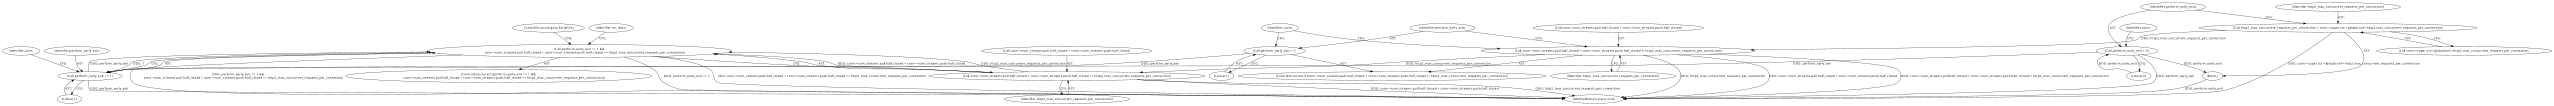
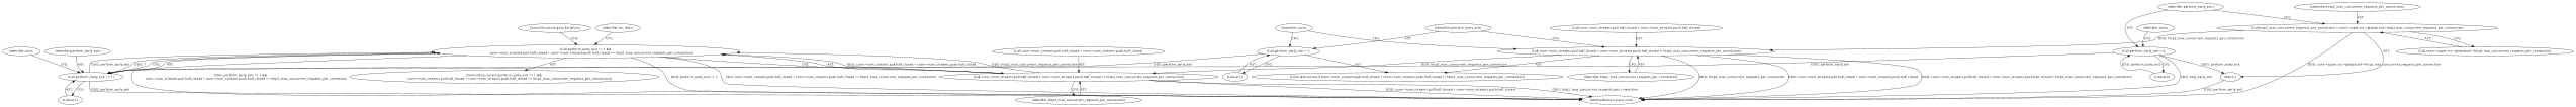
  digraph {
    fontname="Open Sans"
    node [fontname="Open Sans"]
    edge [fontname="Open Sans"]
    n1 [label="(Call,perform_early_exit == 1 &&\n            conn->num_streams.pull.half_closed + conn->num_streams.push.half_closed == http2_max_concurrent_requests_per_connection)"]
    n2 [label="(Call,perform_early_exit == 1)"]
    n3 [label="(Call,conn->num_streams.pull.half_closed + conn->num_streams.push.half_closed == http2_max_concurrent_requests_per_connection)"]
    n4 [label="(ControlStructure,if (perform_early_exit == 1 &&\n            conn->num_streams.pull.half_closed + conn->num_streams.push.half_closed == http2_max_concurrent_requests_per_connection))"]
    n5 [label="(MethodReturn,static void)"]
    n6 [label="(Literal,1)"]
    n7 [label="(Identifier,http2_max_concurrent_requests_per_connection)"]
    n8 [label="(Call,perform_early_exit = 1)"]
    n9 [label="(ControlStructure,if (conn->num_streams.pull.half_closed + conn->num_streams.push.half_closed != http2_max_concurrent_requests_per_connection))"]
    n10 [label="(Literal,1)"]
    n11 [label="(Call,perform_early_exit = 0)"]
    n12 [label="(Block,)"]
    n13 [label="(Literal,0)"]
    n14 [label="(Call,conn->num_streams.pull.half_closed + conn->num_streams.push.half_closed != http2_max_concurrent_requests_per_connection)"]
    n15 [label="(Identifier,http2_max_concurrent_requests_per_connection)"]
    n16 [label="(Call,http2_max_concurrent_requests_per_connection = conn->super.ctx->globalconf->http2.max_concurrent_requests_per_connection)"]
    n17 [label="(Call,conn->super.ctx->globalconf->http2.max_concurrent_requests_per_connection)"]
    n18 [label="(Call,conn->num_streams.pull.half_closed + conn->num_streams.push.half_closed)"]
    n19 [label="(Identifier,http2_max_concurrent_requests_per_connection)"]
    n20 [label="(Identifier,conn)"]
    n21 [label="(Identifier,perform_early_exit)"]
    n22 [label="(Identifier,conn)"]
    n23 [label="(ControlStructure,goto EarlyExit;)"]
    n24 [label="(Identifier,perform_early_exit)"]
    n25 [label="(Identifier,err_desc)"]
    n26 [label="(Call,conn->num_streams.pull.half_closed + conn->num_streams.push.half_closed)"]
    n27 [label="(Identifier,conn)"]
    n28 [label="(Identifier,perform_early_exit)"]
    n1 -> n2 [label="CFG: "]
    n1 -> n3 [label="CFG: "]
    n1 -> n4 [label="AST: "]
    n1 -> n5 [label="DDG: perform_early_exit == 1"]
    n1 -> n5 [label="DDG: conn->num_streams.pull.half_closed + conn->num_streams.push.half_closed == http2_max_concurrent_requests_per_connection"]
    n1 -> n5 [label="DDG: perform_early_exit == 1 &&\n            conn->num_streams.pull.half_closed + conn->num_streams.push.half_closed == http2_max_concurrent_requests_per_connection"]
    n2 -> n1 [label="AST: "]
    n2 -> n1 [label="DDG: perform_early_exit"]
    n2 -> n1 [label="DDG: 1"]
    n2 -> n5 [label="DDG: perform_early_exit"]
    n2 -> n6 [label="CFG: "]
    n3 -> n1 [label="AST: "]
    n3 -> n1 [label="DDG: conn->num_streams.pull.half_closed + conn->num_streams.push.half_closed"]
    n3 -> n1 [label="DDG: http2_max_concurrent_requests_per_connection"]
    n3 -> n5 [label="DDG: conn->num_streams.pull.half_closed + conn->num_streams.push.half_closed"]
    n3 -> n5 [label="DDG: http2_max_concurrent_requests_per_connection"]
    n3 -> n7 [label="CFG: "]
    n6 -> n2 [label="AST: "]
    n7 -> n3 [label="AST: "]
    n8 -> n2 [label="DDG: perform_early_exit"]
    n8 -> n9 [label="AST: "]
    n8 -> n10 [label="CFG: "]
    n10 -> n8 [label="AST: "]
    n11 -> n2 [label="DDG: perform_early_exit"]
-   n11 -> n5 [label="DDG: perform_early_exit"]
+   n11 -> n5 [label="DDG: http_early_exit"]
    n11 -> n12 [label="DDG: perform_early_exit"]
    n11 -> n13 [label="CFG: "]
    n12 -> n5 [label="DDG: perform_early_exit"]
    n13 -> n11 [label="DDG: perform_early_exit"]
    n14 -> n3 [label="DDG: http2_max_concurrent_requests_per_connection"]
    n14 -> n5 [label="DDG: http2_max_concurrent_requests_per_connection"]
    n14 -> n5 [label="DDG: conn->num_streams.pull.half_closed + conn->num_streams.push.half_closed"]
    n14 -> n5 [label="DDG: conn->num_streams.pull.half_closed + conn->num_streams.push.half_closed != http2_max_concurrent_requests_per_connection"]
    n14 -> n9 [label="AST: "]
    n14 -> n15 [label="CFG: "]
    n15 -> n14 [label="AST: "]
    n16 -> n5 [label="DDG: conn->super.ctx->globalconf->http2.max_concurrent_requests_per_connection"]
    n16 -> n12 [label="AST: "]
    n16 -> n14 [label="DDG: http2_max_concurrent_requests_per_connection"]
    n16 -> n17 [label="CFG: "]
    n17 -> n16 [label="AST: "]
    n18 -> n3 [label="AST: "]
    n19 -> n16 [label="AST: "]
    n20 -> n2 [label="CFG: "]
    n21 -> n2 [label="AST: "]
    n22 -> n8 [label="CFG: "]
    n22 -> n14 [label="CFG: "]
    n23 -> n1 [label="CFG: "]
    n24 -> n11 [label="AST: "]
    n24 -> n16 [label="CFG: "]
    n25 -> n1 [label="CFG: "]
    n26 -> n14 [label="AST: "]
    n27 -> n11 [label="CFG: "]
    n28 -> n8 [label="AST: "]
    n28 -> n14 [label="CFG: "]
  }
